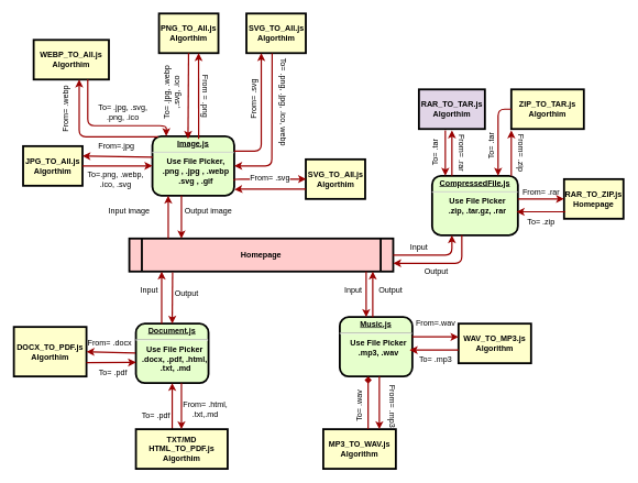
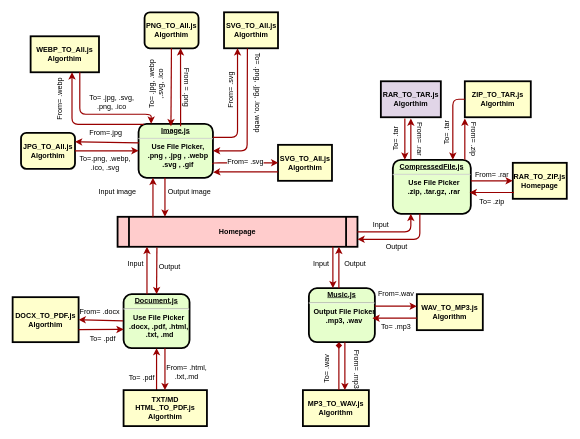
  <mxCell id="0" />
  <mxCell id="1" parent="0" />
  <mxCell id="2" value="&lt;p style=&quot;margin: 0px ; margin-top: 4px ; text-align: center ; text-decoration: underline&quot;&gt;&lt;strong&gt;Image.js&lt;br&gt;&lt;/strong&gt;&lt;/p&gt;&lt;hr&gt;&lt;p style=&quot;margin: 0px ; margin-left: 8px&quot;&gt;Use File Picker,&lt;/p&gt;&lt;p style=&quot;margin: 0px ; margin-left: 8px&quot;&gt;.png , .jpg , .webp&lt;/p&gt;&lt;p style=&quot;margin: 0px ; margin-left: 8px&quot;&gt;.svg , .gif&lt;/p&gt;" style="verticalAlign=middle;align=center;overflow=fill;fontSize=12;fontFamily=Helvetica;html=1;rounded=1;fontStyle=1;strokeWidth=3;fillColor=#E6FFCC" parent="1" vertex="1"><mxGeometry x="230" y="206" width="124" height="90" as="geometry" /></mxCell>
- <mxCell id="3" value="PNG_TO_All.js&#10;Algorthim" style="whiteSpace=wrap;align=center;verticalAlign=middle;fontStyle=1;strokeWidth=3;fillColor=#FFFFCC" parent="1" vertex="1"><mxGeometry x="240" y="20" width="90" height="60" as="geometry" /></mxCell>
- <mxCell id="4" value="JPG_TO_All.js&#10;Algorthim" style="whiteSpace=wrap;align=center;verticalAlign=middle;fontStyle=1;strokeWidth=3;fillColor=#FFFFCC" parent="1" vertex="1"><mxGeometry x="34" y="221" width="90" height="60" as="geometry" /></mxCell>
+ <mxCell id="3" value="PNG_TO_All.js&#10;Algorthim" style="whiteSpace=wrap;align=center;verticalAlign=middle;fontStyle=1;strokeWidth=3;fillColor=#FFFFCC;rounded=1;" parent="1" vertex="1"><mxGeometry x="240" y="20" width="90" height="60" as="geometry" /></mxCell>
+ <mxCell id="4" value="JPG_TO_All.js&#10;Algorthim" style="whiteSpace=wrap;align=center;verticalAlign=middle;fontStyle=1;strokeWidth=3;fillColor=#FFFFCC;rounded=1;" parent="1" vertex="1"><mxGeometry x="34" y="221" width="90" height="60" as="geometry" /></mxCell>
  <mxCell id="5" value="Homepage" style="shape=process;whiteSpace=wrap;align=center;verticalAlign=middle;size=0.048;fontStyle=1;strokeWidth=3;fillColor=#FFCCCC" parent="1" vertex="1"><mxGeometry x="195" y="361" width="400" height="50" as="geometry" /></mxCell>
  <mxCell id="6" value="&lt;p style=&quot;margin: 0px ; margin-top: 4px ; text-align: center ; text-decoration: underline&quot;&gt;&lt;strong&gt;Document.js&lt;/strong&gt;&lt;/p&gt;&lt;hr&gt;&lt;p style=&quot;margin: 0px ; margin-left: 8px&quot;&gt;Use File Picker&lt;/p&gt;&lt;p style=&quot;margin: 0px ; margin-left: 8px&quot;&gt;.docx, .pdf, .html,&lt;/p&gt;&lt;p style=&quot;margin: 0px ; margin-left: 8px&quot;&gt;&amp;nbsp;.txt, .md&lt;/p&gt;" style="verticalAlign=middle;align=center;overflow=fill;fontSize=12;fontFamily=Helvetica;html=1;rounded=1;fontStyle=1;strokeWidth=3;fillColor=#E6FFCC" parent="1" vertex="1"><mxGeometry x="205" y="490" width="110" height="90" as="geometry" /></mxCell>
- <mxCell id="7" value="&lt;p style=&quot;margin: 0px ; margin-top: 4px ; text-align: center ; text-decoration: underline&quot;&gt;&lt;strong&gt;Music.js&lt;/strong&gt;&lt;/p&gt;&lt;hr&gt;&lt;p style=&quot;margin: 0px ; margin-left: 8px&quot;&gt;Use File Picker&lt;/p&gt;&lt;p style=&quot;margin: 0px ; margin-left: 8px&quot;&gt;.mp3, .wav&lt;/p&gt;" style="verticalAlign=middle;align=center;overflow=fill;fontSize=12;fontFamily=Helvetica;html=1;rounded=1;fontStyle=1;strokeWidth=3;fillColor=#E6FFCC" parent="1" vertex="1"><mxGeometry x="514" y="480" width="110" height="90" as="geometry" /></mxCell>
+ <mxCell id="7" value="&lt;p style=&quot;margin: 0px ; margin-top: 4px ; text-align: center ; text-decoration: underline&quot;&gt;&lt;strong&gt;Music.js&lt;/strong&gt;&lt;/p&gt;&lt;hr&gt;&lt;p style=&quot;margin: 0px ; margin-left: 8px&quot;&gt;Output File Picker&lt;/p&gt;&lt;p style=&quot;margin: 0px ; margin-left: 8px&quot;&gt;.mp3, .wav&lt;/p&gt;" style="verticalAlign=middle;align=center;overflow=fill;fontSize=12;fontFamily=Helvetica;html=1;rounded=1;fontStyle=1;strokeWidth=3;fillColor=#E6FFCC" parent="1" vertex="1"><mxGeometry x="514" y="480" width="110" height="90" as="geometry" /></mxCell>
  <mxCell id="8" value="SVG_TO_All.js&#10;Algorthim" style="whiteSpace=wrap;align=center;verticalAlign=middle;fontStyle=1;strokeWidth=3;fillColor=#FFFFCC" parent="1" vertex="1"><mxGeometry x="372.5" y="20" width="90" height="60" as="geometry" /></mxCell>
  <mxCell id="9" value="" style="edgeStyle=orthogonalEdgeStyle;rounded=0;orthogonalLoop=1;jettySize=auto;html=1;strokeColor=#990000;strokeWidth=2;entryX=0.5;entryY=1;entryDx=0;entryDy=0;" edge="1" parent="1" source="10" target="6"><mxGeometry relative="1" as="geometry"><Array as="points"><mxPoint x="260" y="600" /></Array></mxGeometry></mxCell>
  <mxCell id="10" value="TXT/MD&#10;HTML_TO_PDF.js&#10;Algorthim" style="whiteSpace=wrap;align=center;verticalAlign=middle;fontStyle=1;strokeWidth=3;fillColor=#FFFFCC" parent="1" vertex="1"><mxGeometry x="205" y="650" width="139" height="60" as="geometry" /></mxCell>
- <mxCell id="11" value="MP3_TO_WAV.js&#10;Algorithm" style="whiteSpace=wrap;align=center;verticalAlign=middle;fontStyle=1;strokeWidth=3;fillColor=#FFFFCC" parent="1" vertex="1"><mxGeometry x="489" y="650" width="110" height="60" as="geometry" /></mxCell>
+ <mxCell id="11" value="MP3_TO_WAV.js&#10;Algorithm" style="whiteSpace=wrap;align=center;verticalAlign=middle;fontStyle=1;strokeWidth=3;fillColor=#FFFFCC" parent="1" vertex="1"><mxGeometry x="504" y="650" width="110" height="60" as="geometry" /></mxCell>
  <mxCell id="12" value="" style="edgeStyle=none;noEdgeStyle=1;strokeColor=#990000;strokeWidth=2" parent="1" source="3" edge="1"><mxGeometry width="100" height="100" relative="1" as="geometry"><mxPoint x="14" y="220" as="sourcePoint" /><mxPoint x="284" y="210" as="targetPoint" /></mxGeometry></mxCell>
  <mxCell id="13" value="" style="edgeStyle=none;noEdgeStyle=1;strokeColor=#990000;strokeWidth=2" parent="1" source="4" target="2" edge="1"><mxGeometry width="100" height="100" relative="1" as="geometry"><mxPoint x="274" y="160" as="sourcePoint" /><mxPoint x="374" y="60" as="targetPoint" /></mxGeometry></mxCell>
  <mxCell id="14" value="Input image" style="text;spacingTop=-5;align=center" parent="1" vertex="1"><mxGeometry x="180" y="311" width="30" height="20" as="geometry" /></mxCell>
  <mxCell id="15" value="" style="edgeStyle=elbowEdgeStyle;elbow=horizontal;strokeColor=#990000;strokeWidth=2" parent="1" source="5" target="2" edge="1"><mxGeometry width="100" height="100" relative="1" as="geometry"><mxPoint x="44" y="500" as="sourcePoint" /><mxPoint x="144" y="400" as="targetPoint" /><Array as="points"><mxPoint x="254" y="340" /></Array></mxGeometry></mxCell>
  <mxCell id="16" value="" style="edgeStyle=elbowEdgeStyle;elbow=horizontal;strokeColor=#990000;strokeWidth=2" parent="1" source="2" target="5" edge="1"><mxGeometry width="100" height="100" relative="1" as="geometry"><mxPoint x="44" y="470" as="sourcePoint" /><mxPoint x="144" y="370" as="targetPoint" /><Array as="points"><mxPoint x="274" y="330" /></Array></mxGeometry></mxCell>
  <mxCell id="17" value="Output image" style="text;spacingTop=-5;align=center" parent="1" vertex="1"><mxGeometry x="300" y="311" width="30" height="20" as="geometry" /></mxCell>
  <mxCell id="18" value="" style="edgeStyle=elbowEdgeStyle;elbow=horizontal;strokeColor=#990000;strokeWidth=2" parent="1" source="7" target="5" edge="1"><mxGeometry width="100" height="100" relative="1" as="geometry"><mxPoint x="414" y="550" as="sourcePoint" /><mxPoint x="514" y="450" as="targetPoint" /><Array as="points"><mxPoint x="564" y="440" /></Array></mxGeometry></mxCell>
  <mxCell id="19" value="" style="edgeStyle=elbowEdgeStyle;elbow=horizontal;strokeColor=#990000;strokeWidth=2" parent="1" source="5" target="7" edge="1"><mxGeometry width="100" height="100" relative="1" as="geometry"><mxPoint x="394" y="560" as="sourcePoint" /><mxPoint x="494" y="460" as="targetPoint" /><Array as="points"><mxPoint x="554" y="450" /></Array></mxGeometry></mxCell>
  <mxCell id="20" value="" style="edgeStyle=elbowEdgeStyle;elbow=horizontal;strokeColor=#990000;strokeWidth=2;endArrow=diamond;" parent="1" source="11" target="7" edge="1"><mxGeometry width="100" height="100" relative="1" as="geometry"><mxPoint x="424" y="670" as="sourcePoint" /><mxPoint x="524" y="570" as="targetPoint" /></mxGeometry></mxCell>
  <mxCell id="21" value="" style="endArrow=classic;html=1;strokeColor=#990000;strokeWidth=2;exitX=0.004;exitY=0.353;exitDx=0;exitDy=0;exitPerimeter=0;entryX=1;entryY=0.25;entryDx=0;entryDy=0;" edge="1" parent="1" source="2" target="4"><mxGeometry width="50" height="50" relative="1" as="geometry"><mxPoint x="224" y="236" as="sourcePoint" /><mxPoint x="124" y="240" as="targetPoint" /></mxGeometry></mxCell>
  <mxCell id="22" value="From=.jpg" style="text;html=1;align=center;verticalAlign=middle;resizable=0;points=[];autosize=1;" vertex="1" parent="1"><mxGeometry x="140" y="211" width="70" height="20" as="geometry" /></mxCell>
  <mxCell id="23" value="To=.png, .webp,&lt;br&gt;.ico, .svg" style="text;html=1;align=center;verticalAlign=middle;resizable=0;points=[];autosize=1;" vertex="1" parent="1"><mxGeometry x="124" y="256" width="100" height="30" as="geometry" /></mxCell>
  <mxCell id="24" value="" style="edgeStyle=elbowEdgeStyle;elbow=horizontal;strokeColor=#990000;strokeWidth=2;exitX=0.565;exitY=0.044;exitDx=0;exitDy=0;exitPerimeter=0;" edge="1" parent="1" source="2" target="3"><mxGeometry width="100" height="100" relative="1" as="geometry"><mxPoint x="300" y="201" as="sourcePoint" /><mxPoint x="300" y="136" as="targetPoint" /><Array as="points"><mxPoint x="300" y="90" /><mxPoint x="300" y="80" /><mxPoint x="300" y="180" /></Array></mxGeometry></mxCell>
  <mxCell id="25" value="To= .jpg, .webp&lt;br&gt;,.svg, .ico" style="text;html=1;align=center;verticalAlign=middle;resizable=0;points=[];autosize=1;rotation=-90;" vertex="1" parent="1"><mxGeometry x="210" y="125" width="100" height="30" as="geometry" /></mxCell>
  <mxCell id="26" value="From = .png" style="text;html=1;align=center;verticalAlign=middle;resizable=0;points=[];autosize=1;rotation=90;" vertex="1" parent="1"><mxGeometry x="270" y="135" width="80" height="20" as="geometry" /></mxCell>
  <mxCell id="27" value="DOCX_TO_PDF.js&#10;Algorthim" style="whiteSpace=wrap;align=center;verticalAlign=middle;fontStyle=1;strokeWidth=3;fillColor=#FFFFCC" vertex="1" parent="1"><mxGeometry x="20" y="495" width="110" height="75" as="geometry" /></mxCell>
  <mxCell id="28" value="WEBP_TO_All.js&#10;Algorthim" style="whiteSpace=wrap;align=center;verticalAlign=middle;fontStyle=1;strokeWidth=3;fillColor=#FFFFCC" vertex="1" parent="1"><mxGeometry x="50" y="60" width="114" height="60" as="geometry" /></mxCell>
  <mxCell id="29" value="" style="edgeStyle=elbowEdgeStyle;elbow=horizontal;strokeColor=#990000;strokeWidth=2;exitX=0.07;exitY=0.009;exitDx=0;exitDy=0;exitPerimeter=0;" edge="1" parent="1" source="2"><mxGeometry width="100" height="100" relative="1" as="geometry"><mxPoint x="119.06" y="193.96" as="sourcePoint" /><mxPoint x="119" y="120" as="targetPoint" /><Array as="points"><mxPoint x="119" y="164" /></Array></mxGeometry></mxCell>
  <mxCell id="30" value="" style="edgeStyle=none;noEdgeStyle=1;strokeColor=#990000;strokeWidth=2;" edge="1" parent="1"><mxGeometry width="100" height="100" relative="1" as="geometry"><mxPoint x="132" y="120" as="sourcePoint" /><mxPoint x="251" y="206" as="targetPoint" /><Array as="points"><mxPoint x="132" y="190" /><mxPoint x="194" y="190" /><mxPoint x="251" y="190" /></Array></mxGeometry></mxCell>
  <mxCell id="31" value="To= .jpg, .svg, &lt;br&gt;.png,&amp;nbsp;.ico" style="text;html=1;align=center;verticalAlign=middle;resizable=0;points=[];autosize=1;" vertex="1" parent="1"><mxGeometry x="140" y="155" width="90" height="30" as="geometry" /></mxCell>
  <mxCell id="32" value="From= .webp" style="text;html=1;align=center;verticalAlign=middle;resizable=0;points=[];autosize=1;rotation=-90;" vertex="1" parent="1"><mxGeometry x="54" y="155" width="90" height="20" as="geometry" /></mxCell>
  <mxCell id="33" value="" style="edgeStyle=elbowEdgeStyle;elbow=horizontal;strokeColor=#990000;strokeWidth=2;exitX=1;exitY=0.25;exitDx=0;exitDy=0;" edge="1" parent="1" source="2"><mxGeometry width="100" height="100" relative="1" as="geometry"><mxPoint x="395" y="230" as="sourcePoint" /><mxPoint x="395" y="80" as="targetPoint" /><Array as="points"><mxPoint x="395" y="90" /><mxPoint x="395" y="220" /><mxPoint x="394.5" y="76.04" /><mxPoint x="394.5" y="176.04" /></Array></mxGeometry></mxCell>
  <mxCell id="34" value="From= .svg" style="text;html=1;align=center;verticalAlign=middle;resizable=0;points=[];autosize=1;rotation=-90;" vertex="1" parent="1"><mxGeometry x="344" y="140" width="80" height="20" as="geometry" /></mxCell>
  <mxCell id="35" value="" style="edgeStyle=none;noEdgeStyle=1;strokeColor=#990000;strokeWidth=2;exitX=0.433;exitY=1.008;exitDx=0;exitDy=0;exitPerimeter=0;entryX=1;entryY=0.5;entryDx=0;entryDy=0;" edge="1" parent="1" source="8" target="2"><mxGeometry width="100" height="100" relative="1" as="geometry"><mxPoint x="417.812" y="90" as="sourcePoint" /><mxPoint x="414" y="250" as="targetPoint" /><Array as="points"><mxPoint x="411" y="251" /></Array></mxGeometry></mxCell>
  <mxCell id="36" value="To= .png, .jpg, .ico, webp" style="text;html=1;align=center;verticalAlign=middle;resizable=0;points=[];autosize=1;rotation=90;" vertex="1" parent="1"><mxGeometry x="354" y="144" width="150" height="20" as="geometry" /></mxCell>
  <mxCell id="37" value="SVG_TO_All.js&#10;Algorthim" style="whiteSpace=wrap;align=center;verticalAlign=middle;fontStyle=1;strokeWidth=3;fillColor=#FFFFCC" vertex="1" parent="1"><mxGeometry x="462.5" y="241" width="90" height="60" as="geometry" /></mxCell>
  <mxCell id="38" value="" style="edgeStyle=elbowEdgeStyle;elbow=horizontal;strokeColor=#990000;strokeWidth=2;entryX=1.002;entryY=0.898;entryDx=0;entryDy=0;entryPerimeter=0;exitX=0;exitY=0.75;exitDx=0;exitDy=0;" edge="1" parent="1" source="37" target="2"><mxGeometry width="100" height="100" relative="1" as="geometry"><mxPoint x="383.5" y="351" as="sourcePoint" /><mxPoint x="383.5" y="286" as="targetPoint" /><Array as="points"><mxPoint x="364" y="280" /><mxPoint x="394" y="287" /></Array></mxGeometry></mxCell>
  <mxCell id="39" value="" style="edgeStyle=elbowEdgeStyle;elbow=horizontal;strokeColor=#990000;strokeWidth=2;exitX=1;exitY=0.75;exitDx=0;exitDy=0;" edge="1" parent="1" source="2"><mxGeometry width="100" height="100" relative="1" as="geometry"><mxPoint x="434" y="216" as="sourcePoint" /><mxPoint x="463" y="271" as="targetPoint" /><Array as="points"><mxPoint x="354" y="260" /></Array></mxGeometry></mxCell>
  <mxCell id="40" value="From= .svg" style="text;html=1;align=center;verticalAlign=middle;resizable=0;points=[];labelBackgroundColor=#ffffff;" vertex="1" connectable="0" parent="39"><mxGeometry x="0.056" y="3" relative="1" as="geometry"><mxPoint x="-3.5" as="offset" /></mxGeometry></mxCell>
  <mxCell id="41" value="" style="edgeStyle=elbowEdgeStyle;elbow=horizontal;strokeColor=#990000;strokeWidth=2" edge="1" parent="1" target="11"><mxGeometry width="100" height="100" relative="1" as="geometry"><mxPoint x="574" y="570" as="sourcePoint" /><mxPoint x="574" y="639" as="targetPoint" /><Array as="points"><mxPoint x="574" y="609" /></Array></mxGeometry></mxCell>
  <mxCell id="42" value="From= .mp3" style="text;html=1;align=center;verticalAlign=middle;resizable=0;points=[];autosize=1;rotation=90;" vertex="1" parent="1"><mxGeometry x="554" y="605" width="80" height="20" as="geometry" /></mxCell>
  <mxCell id="43" value="To= .wav" style="text;html=1;align=center;verticalAlign=middle;resizable=0;points=[];autosize=1;rotation=-90;" vertex="1" parent="1"><mxGeometry x="514" y="605" width="60" height="20" as="geometry" /></mxCell>
  <mxCell id="44" value="" style="edgeStyle=elbowEdgeStyle;elbow=horizontal;strokeColor=#990000;strokeWidth=2;exitX=0.164;exitY=1.026;exitDx=0;exitDy=0;exitPerimeter=0;" edge="1" parent="1" source="5" target="6"><mxGeometry width="100" height="100" relative="1" as="geometry"><mxPoint x="270" y="411" as="sourcePoint" /><mxPoint x="270" y="476" as="targetPoint" /><Array as="points"><mxPoint x="260" y="460" /><mxPoint x="270" y="445" /></Array></mxGeometry></mxCell>
  <mxCell id="45" value="" style="edgeStyle=elbowEdgeStyle;elbow=horizontal;strokeColor=#990000;strokeWidth=2;exitX=0.355;exitY=0;exitDx=0;exitDy=0;exitPerimeter=0;" edge="1" parent="1" source="6"><mxGeometry width="100" height="100" relative="1" as="geometry"><mxPoint x="244" y="450" as="sourcePoint" /><mxPoint x="244" y="411" as="targetPoint" /><Array as="points"><mxPoint x="244" y="430" /></Array></mxGeometry></mxCell>
  <mxCell id="46" value="" style="edgeStyle=elbowEdgeStyle;elbow=horizontal;strokeColor=#990000;strokeWidth=2" edge="1" parent="1" source="6"><mxGeometry width="100" height="100" relative="1" as="geometry"><mxPoint x="274" y="590" as="sourcePoint" /><mxPoint x="274" y="650" as="targetPoint" /><Array as="points"><mxPoint x="274" y="614" /></Array></mxGeometry></mxCell>
  <mxCell id="47" value="From= .html,&lt;br&gt;.txt,.md" style="text;html=1;align=center;verticalAlign=middle;resizable=0;points=[];autosize=1;" vertex="1" parent="1"><mxGeometry x="270" y="605" width="80" height="30" as="geometry" /></mxCell>
  <mxCell id="48" value="To= .pdf" style="text;html=1;align=center;verticalAlign=middle;resizable=0;points=[];autosize=1;" vertex="1" parent="1"><mxGeometry x="205" y="620" width="60" height="20" as="geometry" /></mxCell>
  <mxCell id="49" value="" style="edgeStyle=none;noEdgeStyle=1;strokeColor=#990000;strokeWidth=2;entryX=0.001;entryY=0.652;entryDx=0;entryDy=0;entryPerimeter=0;" edge="1" parent="1" target="6"><mxGeometry width="100" height="100" relative="1" as="geometry"><mxPoint x="130" y="549" as="sourcePoint" /><mxPoint x="205" y="558" as="targetPoint" /></mxGeometry></mxCell>
  <mxCell id="50" value="" style="endArrow=classic;html=1;strokeColor=#990000;strokeWidth=2;entryX=1;entryY=0.5;entryDx=0;entryDy=0;" edge="1" parent="1" target="27"><mxGeometry width="50" height="50" relative="1" as="geometry"><mxPoint x="204" y="534.5" as="sourcePoint" /><mxPoint x="144" y="534.5" as="targetPoint" /><Array as="points" /></mxGeometry></mxCell>
  <mxCell id="51" value="From= .docx" style="text;html=1;align=center;verticalAlign=middle;resizable=0;points=[];autosize=1;" vertex="1" parent="1"><mxGeometry x="125" y="510" width="80" height="20" as="geometry" /></mxCell>
  <mxCell id="52" value="To= .pdf" style="text;html=1;align=center;verticalAlign=middle;resizable=0;points=[];autosize=1;" vertex="1" parent="1"><mxGeometry x="140" y="555" width="60" height="20" as="geometry" /></mxCell>
  <mxCell id="53" value="WAV_TO_MP3.js&#10;Algorithm" style="whiteSpace=wrap;align=center;verticalAlign=middle;fontStyle=1;strokeWidth=3;fillColor=#FFFFCC" vertex="1" parent="1"><mxGeometry x="694" y="490" width="110" height="60" as="geometry" /></mxCell>
  <mxCell id="54" value="" style="edgeStyle=none;noEdgeStyle=1;strokeColor=#990000;strokeWidth=2;entryX=0.001;entryY=0.652;entryDx=0;entryDy=0;entryPerimeter=0;" edge="1" parent="1"><mxGeometry width="100" height="100" relative="1" as="geometry"><mxPoint x="624" y="510" as="sourcePoint" /><mxPoint x="694" y="510" as="targetPoint" /></mxGeometry></mxCell>
  <mxCell id="55" value="" style="endArrow=classic;html=1;strokeColor=#990000;strokeWidth=2;entryX=1;entryY=0.5;entryDx=0;entryDy=0;" edge="1" parent="1"><mxGeometry width="50" height="50" relative="1" as="geometry"><mxPoint x="694" y="530" as="sourcePoint" /><mxPoint x="620" y="530" as="targetPoint" /><Array as="points" /></mxGeometry></mxCell>
  <mxCell id="56" value="From=.wav" style="text;html=1;align=center;verticalAlign=middle;resizable=0;points=[];autosize=1;" vertex="1" parent="1"><mxGeometry x="619" y="480" width="80" height="20" as="geometry" /></mxCell>
  <mxCell id="57" value="To= .mp3" style="text;html=1;align=center;verticalAlign=middle;resizable=0;points=[];autosize=1;" vertex="1" parent="1"><mxGeometry x="624" y="535" width="70" height="20" as="geometry" /></mxCell>
  <mxCell id="58" value="&lt;p style=&quot;margin: 0px ; margin-top: 4px ; text-align: center ; text-decoration: underline&quot;&gt;&lt;strong&gt;CompressedFile.js&lt;/strong&gt;&lt;/p&gt;&lt;hr&gt;&lt;p style=&quot;margin: 0px ; margin-left: 8px&quot;&gt;Use File Picker&lt;/p&gt;&lt;p style=&quot;margin: 0px ; margin-left: 8px&quot;&gt;.zip, .tar.gz, .rar&lt;/p&gt;" style="verticalAlign=middle;align=center;overflow=fill;fontSize=12;fontFamily=Helvetica;html=1;rounded=1;fontStyle=1;strokeWidth=3;fillColor=#E6FFCC" vertex="1" parent="1"><mxGeometry x="654" y="266" width="130" height="90" as="geometry" /></mxCell>
  <mxCell id="59" value="" style="edgeStyle=elbowEdgeStyle;elbow=horizontal;strokeColor=#990000;strokeWidth=2;exitX=1;exitY=0.5;exitDx=0;exitDy=0;" edge="1" parent="1" source="5"><mxGeometry width="100" height="100" relative="1" as="geometry"><mxPoint x="684" y="425" as="sourcePoint" /><mxPoint x="684" y="356" as="targetPoint" /><Array as="points"><mxPoint x="684" y="385" /></Array></mxGeometry></mxCell>
  <mxCell id="60" value="" style="edgeStyle=elbowEdgeStyle;elbow=horizontal;strokeColor=#990000;strokeWidth=2;entryX=1;entryY=0.75;entryDx=0;entryDy=0;" edge="1" parent="1" target="5"><mxGeometry width="100" height="100" relative="1" as="geometry"><mxPoint x="699" y="356" as="sourcePoint" /><mxPoint x="699" y="425" as="targetPoint" /><Array as="points"><mxPoint x="699" y="395" /></Array></mxGeometry></mxCell>
  <mxCell id="61" value="Output" style="text;html=1;align=center;verticalAlign=middle;resizable=0;points=[];labelBackgroundColor=#ffffff;" vertex="1" connectable="0" parent="60"><mxGeometry x="0.082" y="3" relative="1" as="geometry"><mxPoint x="-3.5" y="9.5" as="offset" /></mxGeometry></mxCell>
  <mxCell id="62" value="Input" style="text;html=1;align=center;verticalAlign=middle;resizable=0;points=[];autosize=1;" vertex="1" parent="1"><mxGeometry x="614" y="364" width="40" height="20" as="geometry" /></mxCell>
  <mxCell id="63" value="Input" style="text;html=1;align=center;verticalAlign=middle;resizable=0;points=[];autosize=1;" vertex="1" parent="1"><mxGeometry x="514" y="430" width="40" height="20" as="geometry" /></mxCell>
  <mxCell id="64" value="Output" style="text;html=1;align=center;verticalAlign=middle;resizable=0;points=[];labelBackgroundColor=#ffffff;" vertex="1" connectable="0" parent="1"><mxGeometry x="594" y="430" as="geometry"><mxPoint x="-3.5" y="9.5" as="offset" /></mxGeometry></mxCell>
  <mxCell id="65" value="Input" style="text;html=1;align=center;verticalAlign=middle;resizable=0;points=[];autosize=1;" vertex="1" parent="1"><mxGeometry x="205" y="430" width="40" height="20" as="geometry" /></mxCell>
  <mxCell id="66" value="Output" style="text;html=1;" vertex="1" parent="1"><mxGeometry x="262" y="430" width="60" height="30" as="geometry" /></mxCell>
  <mxCell id="67" value="RAR_TO_TAR.js&#10;Algorthim" style="whiteSpace=wrap;align=center;verticalAlign=middle;fontStyle=1;strokeWidth=3;fillColor=#e1d5e7;" vertex="1" parent="1"><mxGeometry x="634" y="135" width="100" height="60" as="geometry" /></mxCell>
  <mxCell id="68" value="ZIP_TO_TAR.js&#10;Algorthim" style="whiteSpace=wrap;align=center;verticalAlign=middle;fontStyle=1;strokeWidth=3;fillColor=#FFFFCC" vertex="1" parent="1"><mxGeometry x="774" y="135" width="110" height="60" as="geometry" /></mxCell>
  <mxCell id="69" value="RAR_TO_ZIP.js&#10;Homepage" style="whiteSpace=wrap;align=center;verticalAlign=middle;fontStyle=1;strokeWidth=3;fillColor=#FFFFCC" vertex="1" parent="1"><mxGeometry x="854" y="271" width="90" height="60" as="geometry" /></mxCell>
  <mxCell id="70" value="" style="edgeStyle=none;noEdgeStyle=1;strokeColor=#990000;strokeWidth=2;entryX=0.001;entryY=0.652;entryDx=0;entryDy=0;entryPerimeter=0;" edge="1" parent="1"><mxGeometry width="100" height="100" relative="1" as="geometry"><mxPoint x="784" y="301" as="sourcePoint" /><mxPoint x="854" y="301" as="targetPoint" /></mxGeometry></mxCell>
  <mxCell id="71" value="" style="endArrow=classic;html=1;strokeColor=#990000;strokeWidth=2;entryX=1;entryY=0.5;entryDx=0;entryDy=0;" edge="1" parent="1"><mxGeometry width="50" height="50" relative="1" as="geometry"><mxPoint x="856" y="320.5" as="sourcePoint" /><mxPoint x="782" y="320.5" as="targetPoint" /><Array as="points" /></mxGeometry></mxCell>
  <mxCell id="72" value="" style="edgeStyle=elbowEdgeStyle;elbow=horizontal;strokeColor=#990000;strokeWidth=2" edge="1" parent="1"><mxGeometry width="100" height="100" relative="1" as="geometry"><mxPoint x="684" y="266" as="sourcePoint" /><mxPoint x="684" y="197" as="targetPoint" /><Array as="points"><mxPoint x="684" y="226" /></Array></mxGeometry></mxCell>
  <mxCell id="73" value="" style="edgeStyle=elbowEdgeStyle;elbow=horizontal;strokeColor=#990000;strokeWidth=2" edge="1" parent="1"><mxGeometry width="100" height="100" relative="1" as="geometry"><mxPoint x="674" y="197" as="sourcePoint" /><mxPoint x="674" y="266" as="targetPoint" /><Array as="points"><mxPoint x="674" y="236" /></Array></mxGeometry></mxCell>
  <mxCell id="74" value="" style="edgeStyle=elbowEdgeStyle;elbow=horizontal;strokeColor=#990000;strokeWidth=2;exitX=0;exitY=0.5;exitDx=0;exitDy=0;" edge="1" parent="1" source="68"><mxGeometry width="100" height="100" relative="1" as="geometry"><mxPoint x="754" y="170" as="sourcePoint" /><mxPoint x="754" y="266" as="targetPoint" /><Array as="points"><mxPoint x="754" y="236" /></Array></mxGeometry></mxCell>
  <mxCell id="75" value="" style="edgeStyle=elbowEdgeStyle;elbow=horizontal;strokeColor=#990000;strokeWidth=2" edge="1" parent="1"><mxGeometry width="100" height="100" relative="1" as="geometry"><mxPoint x="774" y="266" as="sourcePoint" /><mxPoint x="774" y="197" as="targetPoint" /><Array as="points"><mxPoint x="774" y="226" /></Array></mxGeometry></mxCell>
  <mxCell id="76" value="To= .tar" style="text;html=1;align=center;verticalAlign=middle;resizable=0;points=[];autosize=1;rotation=-90;" vertex="1" parent="1"><mxGeometry x="629" y="221" width="60" height="20" as="geometry" /></mxCell>
  <mxCell id="77" value="From= .rar" style="text;html=1;align=center;verticalAlign=middle;resizable=0;points=[];autosize=1;rotation=90;" vertex="1" parent="1"><mxGeometry x="664" y="221" width="70" height="20" as="geometry" /></mxCell>
  <mxCell id="78" value="From= .rar" style="text;html=1;align=center;verticalAlign=middle;resizable=0;points=[];autosize=1;" vertex="1" parent="1"><mxGeometry x="784" y="281" width="70" height="20" as="geometry" /></mxCell>
  <mxCell id="79" value="To= .zip" style="text;html=1;align=center;verticalAlign=middle;resizable=0;points=[];autosize=1;" vertex="1" parent="1"><mxGeometry x="789" y="326" width="60" height="20" as="geometry" /></mxCell>
  <mxCell id="80" value="From= .zip" style="text;html=1;align=center;verticalAlign=middle;resizable=0;points=[];autosize=1;rotation=90;" vertex="1" parent="1"><mxGeometry x="754" y="221" width="70" height="20" as="geometry" /></mxCell>
  <mxCell id="81" value="To= .tar" style="text;html=1;align=center;verticalAlign=middle;resizable=0;points=[];autosize=1;rotation=-90;" vertex="1" parent="1"><mxGeometry x="714" y="211" width="60" height="20" as="geometry" /></mxCell>
